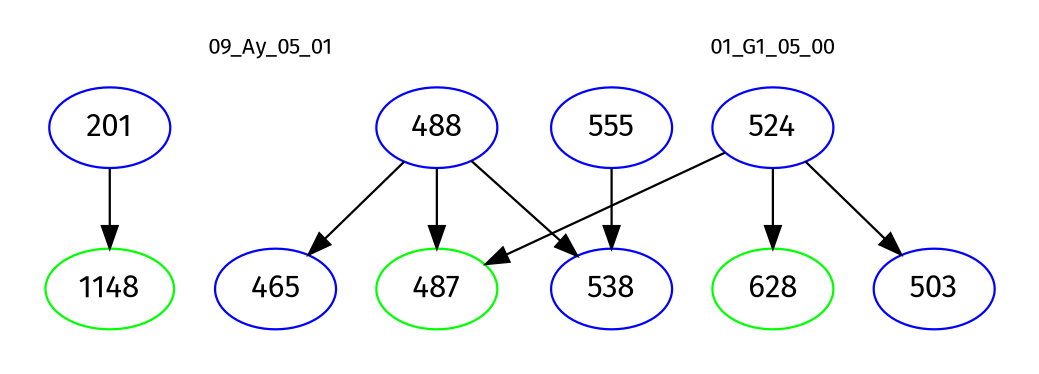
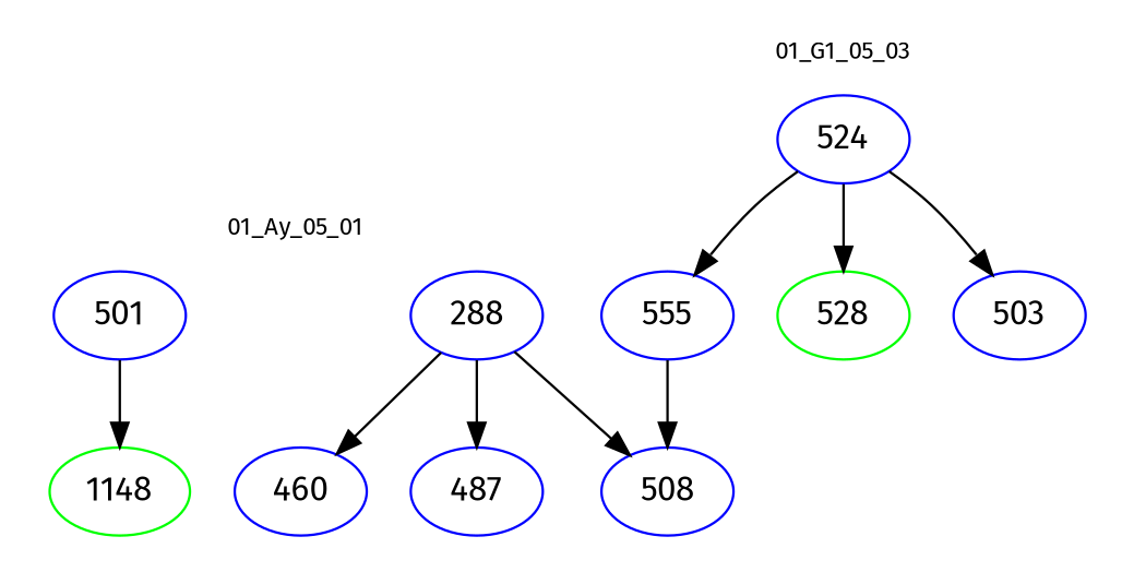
  digraph {
    fontname="Fira Sans"
    node [color=blue fontname="Fira Sans"]
    edge [color=black fontname="Fira Sans"]
-   n1 [label=488]
-   n2 [label=465]
-   n3 [label=201]
-   n4 [color=green label=487]
+   n1 [label=288]
+   n2 [label=460]
+   n3 [label=501]
+   n4 [label=487]
    n5 [color=green label=1148]
    n6 [label=524]
    n7 [label=555]
-   n8 [color=green label=628]
+   n8 [color=green label=528]
    n9 [label=503]
-   n10 [label=538]
+   n10 [label=508]
    subgraph cluster_1 {
      color=white
      fontsize=10
-     label="09_Ay_05_01"
+     label="01_Ay_05_01"
      n1
      n2
      n3
      n4
      n5
    }
    subgraph cluster_2 {
      color=white
      fontsize=10
-     label="01_G1_05_00"
+     label="01_G1_05_03"
      n6
      n7
      n8
      n9
      n10
    }
    n1 -> n2
    n1 -> n4
    n1 -> n10
    n3 -> n5
-   n6 -> n4
+   n6 -> n7
    n6 -> n8
    n6 -> n9
    n7 -> n10
  }
